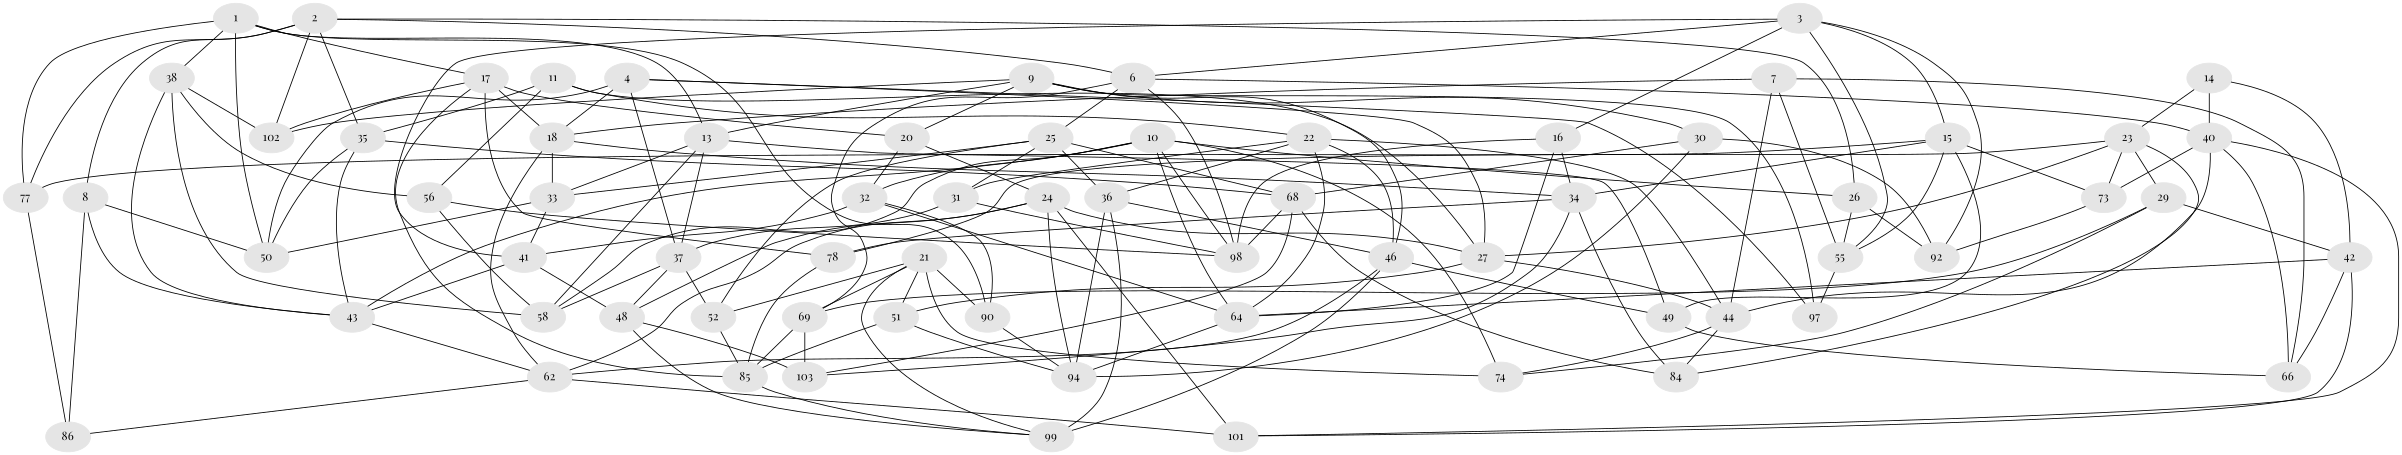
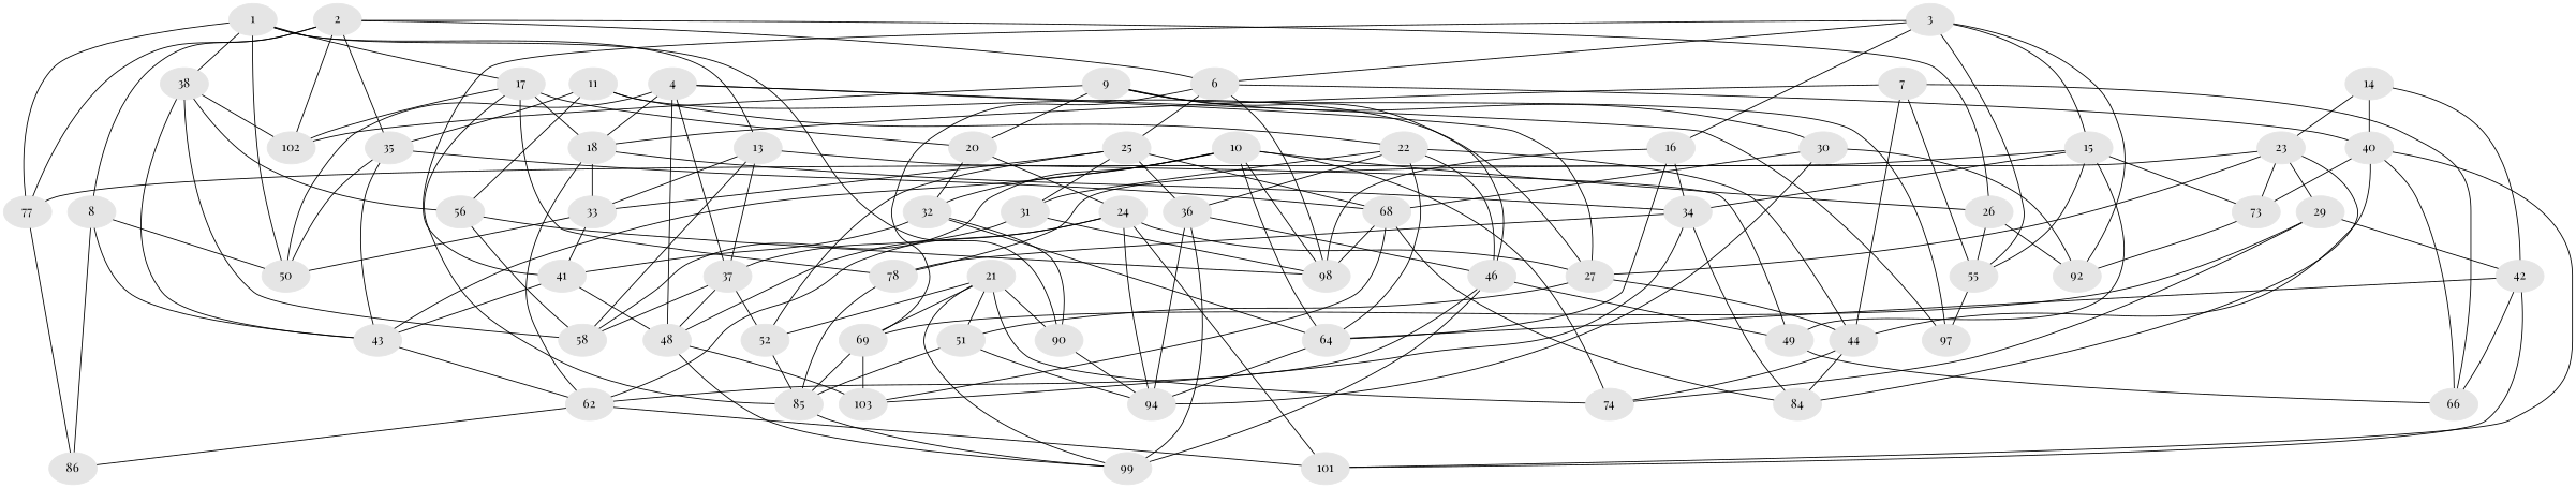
  graph {
    fontname="Playfair Display"
    node [color=gray90 fontname="Playfair Display" style=filled]
    edge [fontname="Playfair Display"]
    1 [super="+5"]
    13 [super="+108"]
    17 [super="+65"]
    38 [super="+70"]
    50 [super="+83"]
    77 [super="+79"]
    90
    37 [super="+106"]
    58 [super="+88"]
    33 [super="+39"]
    49
    102
    18 [super="+91"]
    20
    78
    85 [super="+110"]
    43 [super="+96"]
    56
    86
    94 [super="+113"]
    2 [super="+67"]
    6 [super="+93"]
    8
    26
    35 [super="+100"]
    25 [super="+54"]
    40 [super="+53"]
    69 [super="+95"]
    98 [super="+107"]
    55 [super="+57"]
    92
    68 [super="+87"]
    3 [super="+112"]
    15 [super="+61"]
    16
    41 [super="+89"]
    34 [super="+80"]
    73
    64 [super="+71"]
    48 [super="+82"]
    97
    4 [super="+72"]
    27 [super="+60"]
    62 [super="+76"]
    44 [super="+75"]
    51
    52
    99 [super="+109"]
    103
    31
    36 [super="+105"]
    66
    101
    7
    74
    84
    9 [super="+12"]
    30
    46 [super="+59"]
    32 [super="+45"]
    24 [super="+111"]
    10 [super="+19"]
    22 [super="+63"]
    11
    23 [super="+104"]
    29
    14
    42 [super="+47"]
    21 [super="+28"]
    1 -- 13
    1 -- 17
    1 -- 38
    1 -- 50
    1 -- 77
    1 -- 90
    13 -- 37
    13 -- 58
    13 -- 33
    13 -- 49
    17 -- 102
    17 -- 18
    17 -- 20
    17 -- 78
    17 -- 85
    38 -- 58 [weight=2]
    38 -- 102
    38 -- 43
    38 -- 56
    77 -- 86
    90 -- 94
    37 -- 58
    37 -- 48
    37 -- 52
    33 -- 50
    33 -- 41 [weight=2]
    49 -- 66
    18 -- 33
    18 -- 34
    18 -- 62
    20 -- 32
    20 -- 24
    78 -- 85
    85 -- 99
    43 -- 62
    56 -- 58
    56 -- 98
    2 -- 77
    2 -- 102
    2 -- 6
    2 -- 8
    2 -- 26
    2 -- 35
    6 -- 25
    6 -- 40
    6 -- 69
    6 -- 98
    8 -- 50
    8 -- 43
    8 -- 86
    26 -- 55
    26 -- 92
    35 -- 50 [weight=2]
    35 -- 43
    35 -- 68
    25 -- 33
    25 -- 68
    25 -- 52
    25 -- 31
    25 -- 36
    40 -- 73
    40 -- 44
    40 -- 66
    40 -- 101
    69 -- 85
    69 -- 103
    55 -- 97 [weight=2]
    68 -- 98
    68 -- 103
    68 -- 84
    3 -- 6
    3 -- 55
    3 -- 92
    3 -- 15
    3 -- 16
    3 -- 41
    15 -- 77
    15 -- 49
    15 -- 55
    15 -- 34
    15 -- 73
    16 -- 98
    16 -- 34
    16 -- 64
    41 -- 43
    41 -- 48
    34 -- 78
    34 -- 103
    34 -- 84
    73 -- 92
    64 -- 94
    48 -- 99
    48 -- 103
    4 -- 50
    4 -- 37
    4 -- 18
+   4 -- 48
    4 -- 97
    4 -- 27
    27 -- 44
    27 -- 51
    62 -- 86
    62 -- 101
    44 -- 74
    44 -- 84
    51 -- 85
    51 -- 94
    52 -- 85
    31 -- 37
    31 -- 98
    36 -- 94
    36 -- 99 [weight=2]
    36 -- 46
    7 -- 18
    7 -- 55
    7 -- 44
    7 -- 66
-   9 -- 13
    9 -- 102
    9 -- 20
    9 -- 97
    9 -- 30
    9 -- 46
    30 -- 94
    30 -- 92
    30 -- 68
    46 -- 49
    46 -- 62
    46 -- 99
    32 -- 90
    32 -- 41
    32 -- 64
    24 -- 94
    24 -- 48
    24 -- 27
    24 -- 62
    24 -- 101
    10 -- 58
    10 -- 43
    10 -- 26
    10 -- 98
    10 -- 64
    10 -- 74
    10 -- 32
    22 -- 64
    22 -- 44
    22 -- 31
    22 -- 36
    22 -- 46
    11 -- 56
    11 -- 35
    11 -- 27
    11 -- 22
    23 -- 78
    23 -- 73
    23 -- 27
    23 -- 84
    23 -- 29
    29 -- 69
    29 -- 74
    29 -- 42
    14 -- 40
    14 -- 23
    14 -- 42
    42 -- 64
    42 -- 66
    42 -- 101
    21 -- 90
    21 -- 69
    21 -- 51
    21 -- 52
    21 -- 99
    21 -- 74
  }
